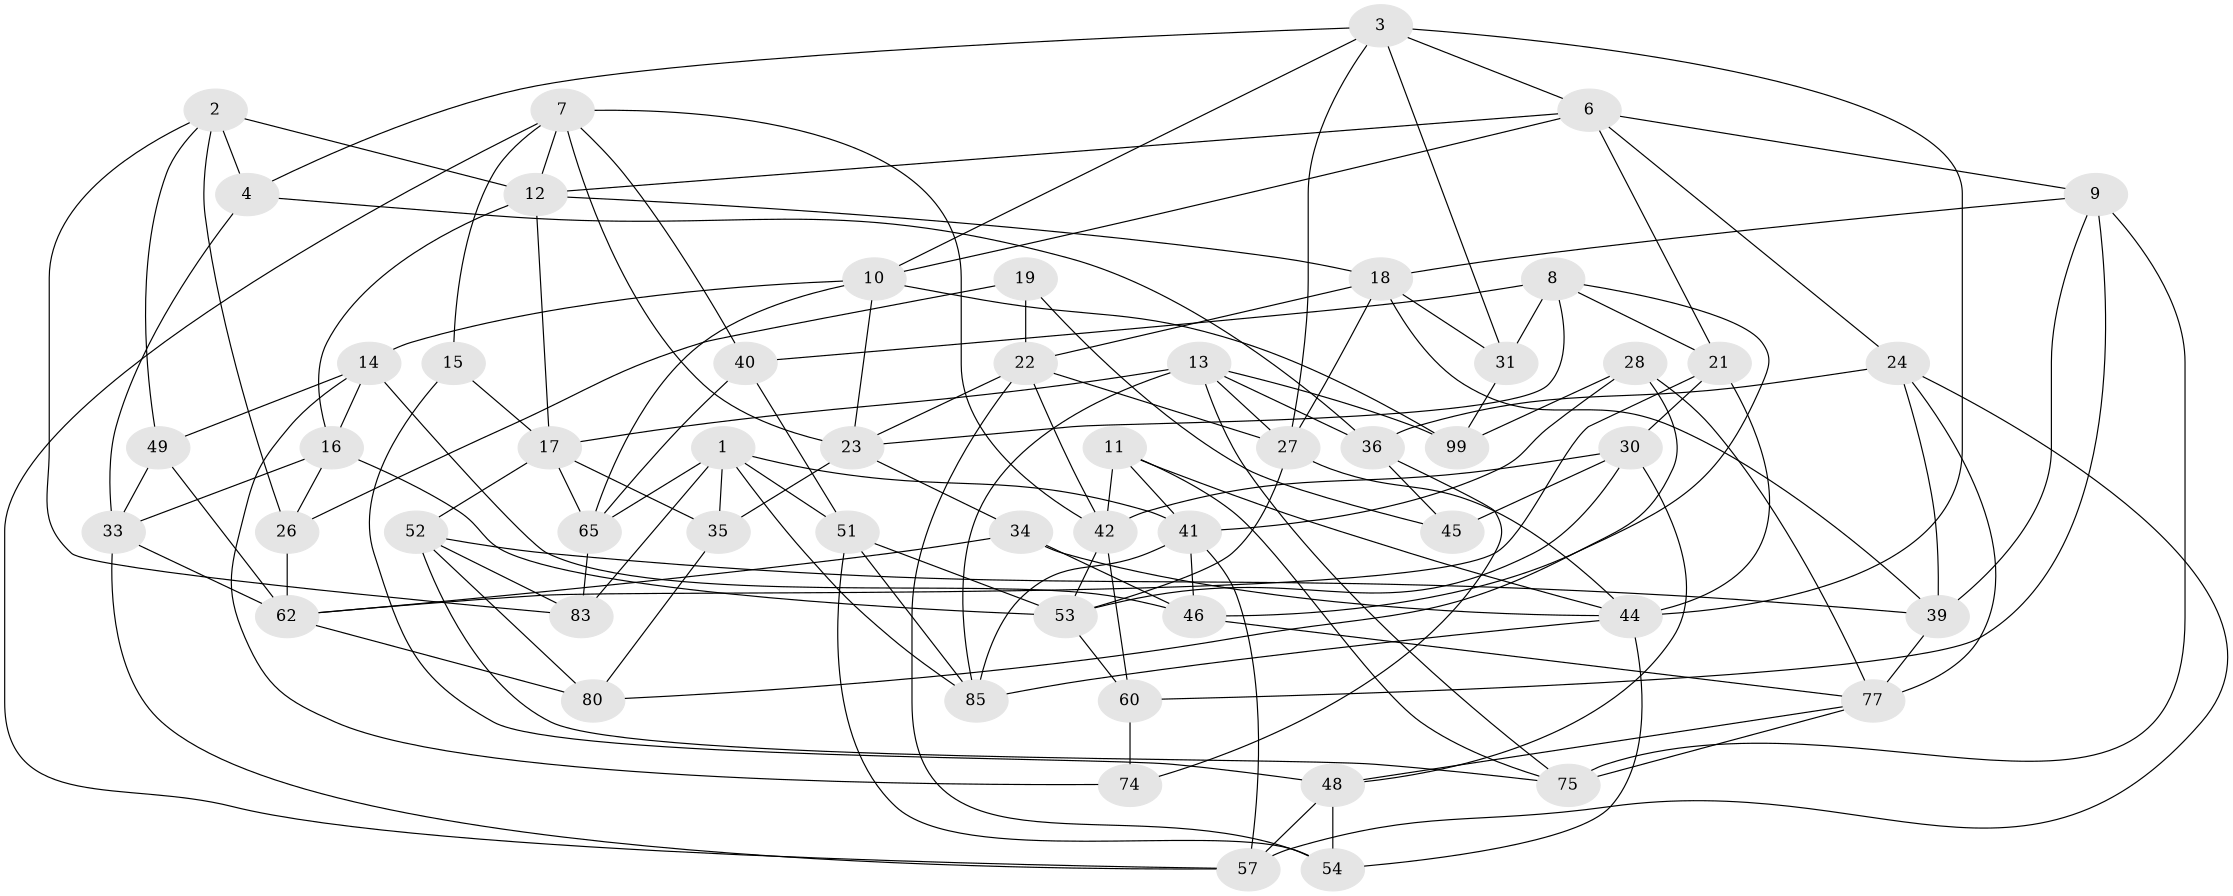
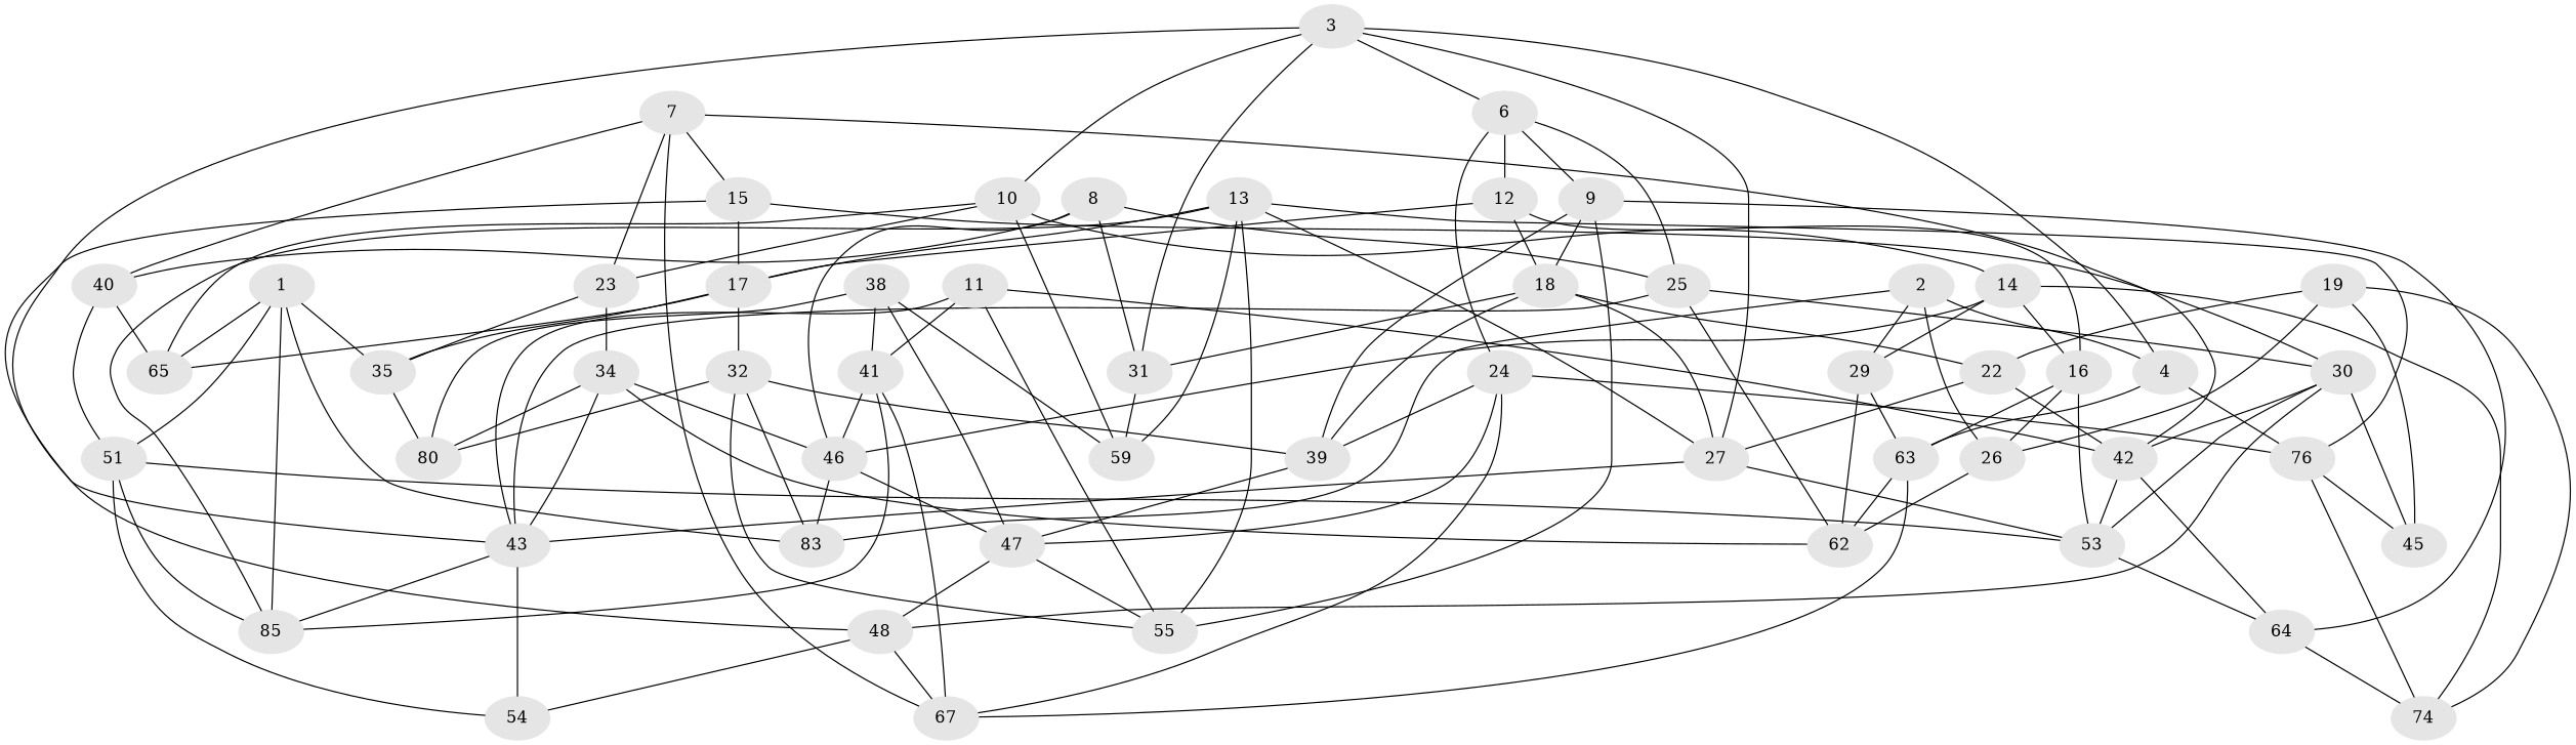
  graph {
    node [color=gray90 style=filled]
    1 [super="+90"]
    35
    41 [super="+58"]
    51 [super="+66"]
    n5 [label=65]
    83
    85
    80
    39 [super="+56"]
-   47 [super="+63" label=77]
-   67 [super="+77" label=57]
+   47 [super="+63"]
+   67 [super="+77"]
    46 [super="+76"]
    53 [super="+87"]
    54
    2 [super="+5"]
    4 [super="+57"]
    12 [super="+52"]
    26
-   29 [label=49]
-   33 [super="+49"]
-   36 [super="+79"]
+   29
+   33 [super="+49" label=63]
+   36 [super="+79" label=76]
    18 [super="+50"]
    16 [super="+60"]
    17 [super="+37"]
    62 [super="+75"]
    3 [super="+73"]
    6 [super="+89"]
    10 [super="+78"]
    27 [super="+38"]
    31 [super="+70"]
-   44 [super="+88"]
+   44 [super="+88" label=43]
    9 [super="+84"]
-   21 [super="+81"]
+   21 [super="+81" label=25]
    24
    23 [super="+65"]
    14 [super="+20"]
-   59 [label=99]
+   59
    45
    74
-   55 [super="+61" label=75]
-   64 [label=60]
+   55 [super="+61"]
+   64
    30 [super="+43"]
    7 [super="+82"]
    15
    40
    42 [super="+71"]
    48 [super="+68"]
    34
    8 [super="+72"]
    22 [super="+86"]
    11
-   32 [label=52]
+   32
    13 [super="+25"]
    19
-   28
+   28 [label=38]
    1 -- 35
-   1 -- 41
    1 -- 51
    1 -- n5
    1 -- 83
    1 -- 85
    35 -- 80
    41 -- 85
    41 -- 67
    41 -- 46
    51 -- 85
    51 -- 53
    51 -- 54
    39 -- 47
    47 -- 55
    47 -- 48
-   n5 -- 83
+   46 -- 83
    46 -- 47
    53 -- 64
    2 -- 83
    2 -- 4 [weight=2]
-   2 -- 12
    2 -- 26
    2 -- 29
    4 -- 33
    4 -- 36 [weight=2]
    12 -- 18
    12 -- 16
    12 -- 17
    26 -- 62
    29 -- 33
    29 -- 62
    33 -- 67
    33 -- 62
    36 -- 45
    36 -- 74
    18 -- 39
    18 -- 27
    18 -- 31
    18 -- 22
    16 -- 53
    16 -- 26
    16 -- 33
    17 -- 35
    17 -- n5
    17 -- 32
-   62 -- 80
+   34 -- 80
    3 -- 4
    3 -- 6
    3 -- 10
    3 -- 27
    3 -- 31
    3 -- 44
    6 -- 12
-   6 -- 10
    6 -- 9
    6 -- 21
    6 -- 24
    10 -- n5
    10 -- 23
    10 -- 14
    10 -- 59
    27 -- 53
    27 -- 44
    31 -- 59
    44 -- 85
    44 -- 54
    9 -- 39
    9 -- 18
    9 -- 55 [weight=2]
    9 -- 64
    21 -- 62
    21 -- 44
    21 -- 30
    24 -- 39
    24 -- 47
    24 -- 67
    24 -- 36
    23 -- 35
    23 -- 34
    14 -- 46
    14 -- 29
    14 -- 16 [weight=2]
    14 -- 74
    64 -- 74
    30 -- 53
    30 -- 45
    30 -- 42
    30 -- 48
    7 -- 67
-   7 -- 12
    7 -- 23
    7 -- 15
    7 -- 40
    7 -- 42
    15 -- 17
+   15 -- 30
    15 -- 48
    40 -- 51
    40 -- n5
    42 -- 53
    42 -- 64
    48 -- 67
    48 -- 54
    34 -- 46
    34 -- 62
    34 -- 44
    8 -- 46
    8 -- 31 [weight=2]
    8 -- 21
-   8 -- 23
    8 -- 40
-   22 -- 54
    22 -- 27
-   22 -- 23
    22 -- 42
    11 -- 41
    11 -- 44
    11 -- 55
    11 -- 42
    32 -- 83
    32 -- 80
    32 -- 39
    32 -- 55
    13 -- 85
    13 -- 36
    13 -- 17
    13 -- 27
    13 -- 59
    13 -- 55
    19 -- 26
    19 -- 45
+   19 -- 74
    19 -- 22
    28 -- 41
    28 -- 80
    28 -- 47
    28 -- 59
  }
